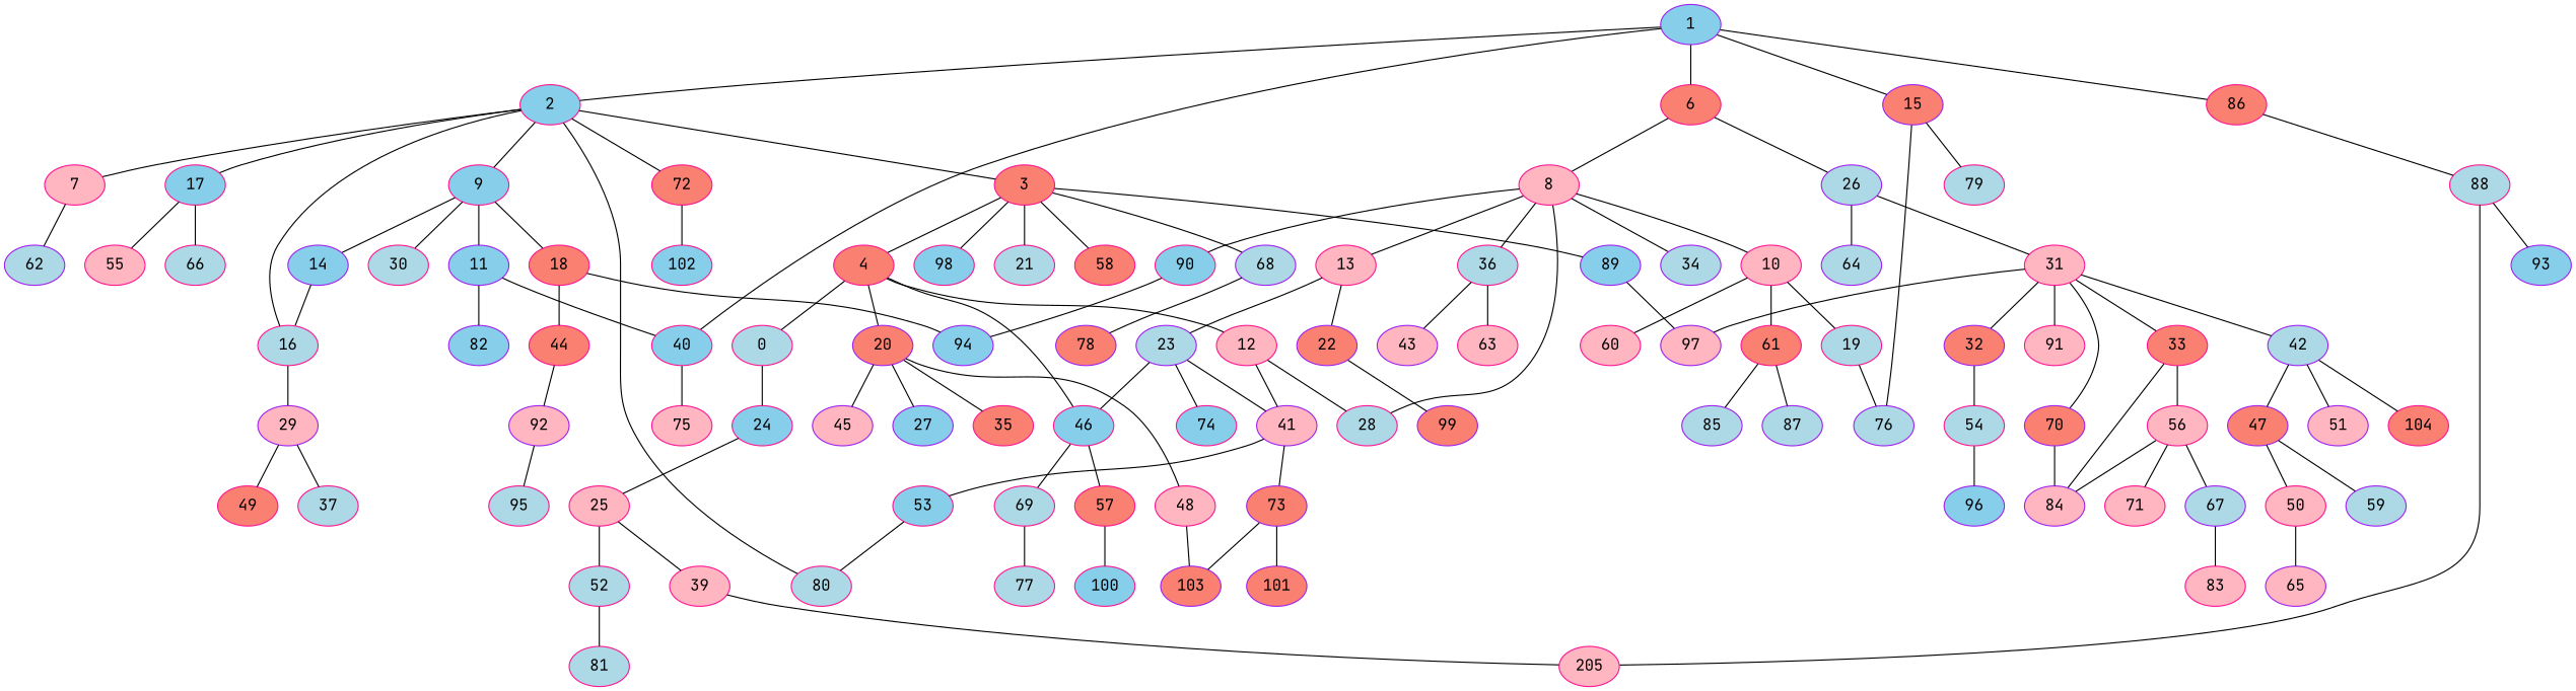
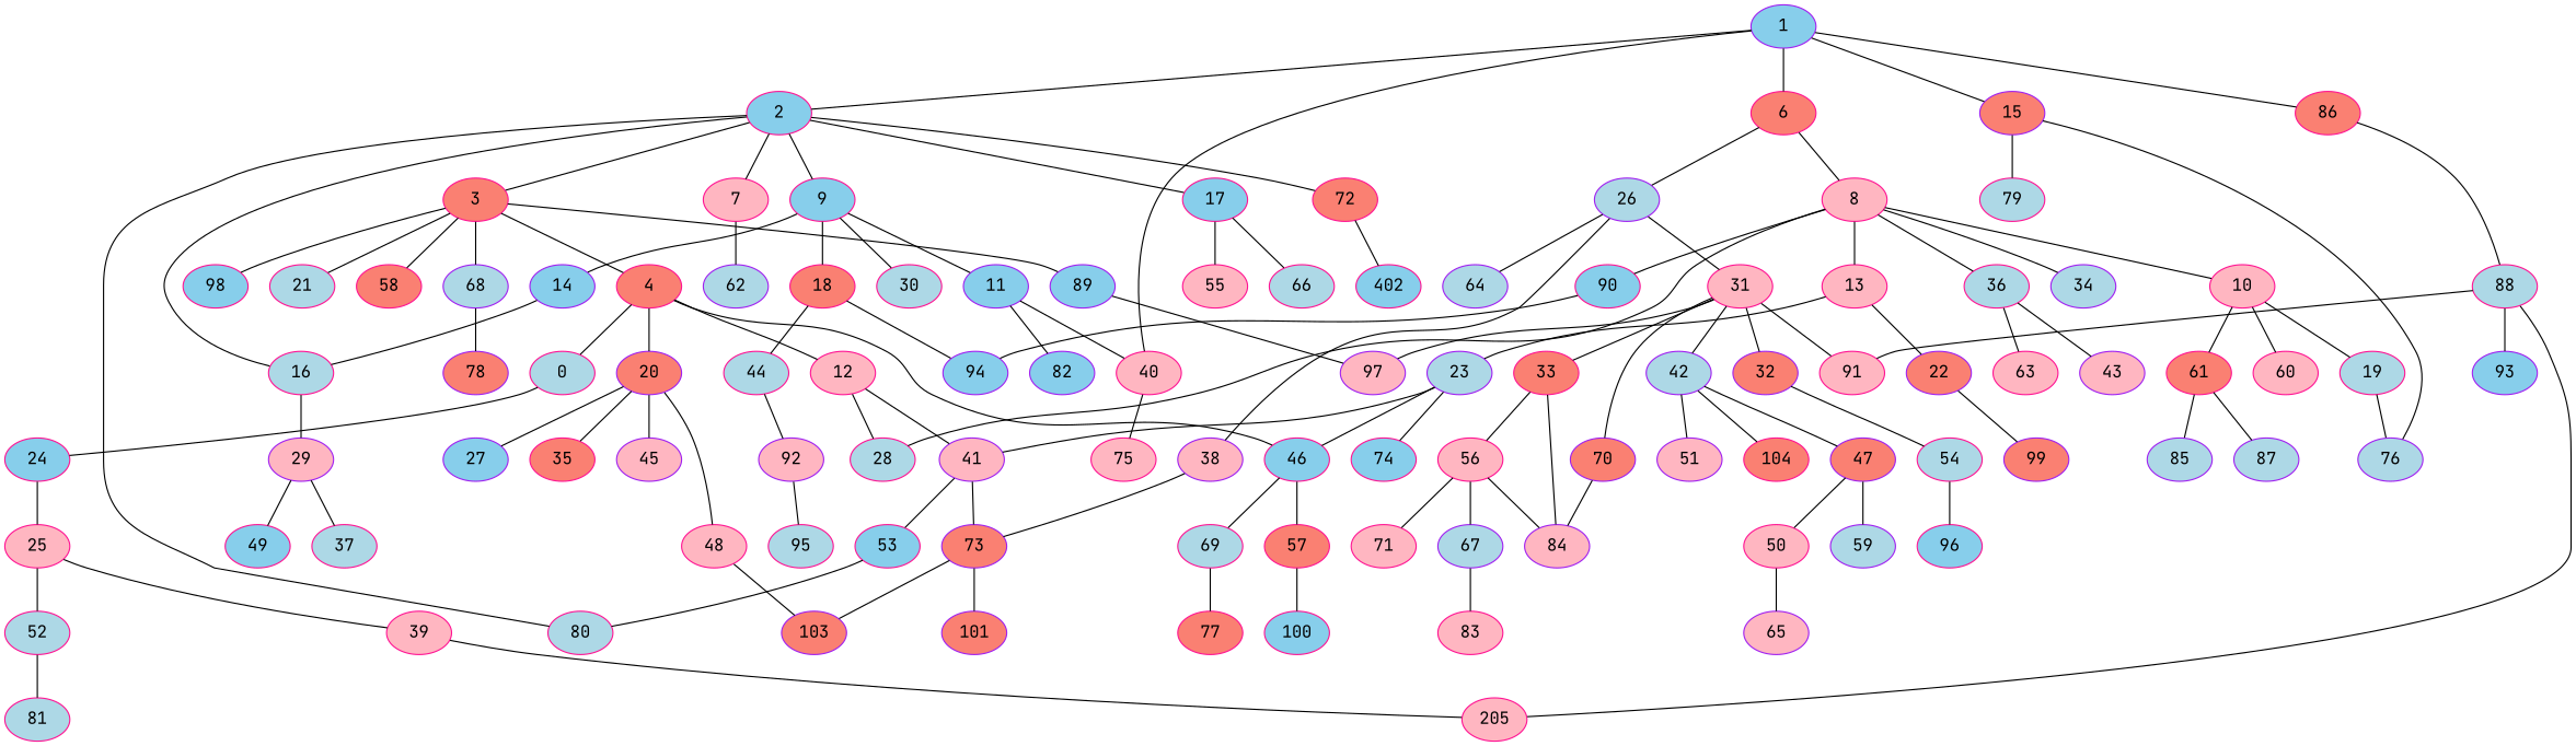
  graph {
    fontname="JetBrains Mono"
    node [color=deeppink fillcolor=lightpink fontname="JetBrains Mono" style=filled]
    edge [fontname="JetBrains Mono"]
    1 [color=purple fillcolor=skyblue]
    2 [fillcolor=skyblue]
    6 [fillcolor=salmon]
    15 [color=purple fillcolor=salmon]
-   40 [fillcolor=skyblue]
+   40
    86 [fillcolor=salmon]
    3 [fillcolor=salmon]
    7
    9 [fillcolor=skyblue]
    16 [fillcolor=lightblue]
    17 [fillcolor=skyblue]
    72 [fillcolor=salmon]
    80 [fillcolor=lightblue]
    8
    26 [color=purple fillcolor=lightblue]
    76 [color=purple fillcolor=lightblue]
    79 [fillcolor=lightblue]
    75
    88 [fillcolor=lightblue]
    4 [fillcolor=salmon]
    21 [fillcolor=lightblue]
    58 [fillcolor=salmon]
    68 [color=purple fillcolor=lightblue]
    89 [color=purple fillcolor=skyblue]
    98 [fillcolor=skyblue]
    62 [color=purple fillcolor=lightblue]
    11 [color=purple fillcolor=skyblue]
    14 [color=purple fillcolor=skyblue]
    18 [fillcolor=salmon]
    30 [fillcolor=lightblue]
    29 [color=purple]
    55
    66 [fillcolor=lightblue]
-   102 [fillcolor=skyblue]
+   102 [fillcolor=skyblue label=402]
    n35 [fillcolor=lightblue label=0]
    12
    20 [color=purple fillcolor=salmon]
    46 [fillcolor=skyblue]
    78 [color=purple fillcolor=salmon]
    97 [color=purple]
    24 [fillcolor=skyblue]
    28 [fillcolor=lightblue]
    41 [color=purple]
    27 [color=purple fillcolor=skyblue]
    35 [fillcolor=salmon]
    45 [color=purple]
    48
    57 [fillcolor=salmon]
    69 [fillcolor=lightblue]
    25
    10
    13
    34 [color=purple fillcolor=lightblue]
    36 [fillcolor=lightblue]
    90 [fillcolor=skyblue]
    31
+   38 [color=purple]
    64 [color=purple fillcolor=lightblue]
    19 [fillcolor=lightblue]
    60
    61 [fillcolor=salmon]
    22 [color=purple fillcolor=salmon]
    23 [color=purple fillcolor=lightblue]
    43 [color=purple]
    63
    94 [color=purple fillcolor=skyblue]
    82 [color=purple fillcolor=skyblue]
-   44 [fillcolor=salmon]
+   44 [fillcolor=lightblue]
    85 [color=purple fillcolor=lightblue]
    87 [color=purple fillcolor=lightblue]
    73 [color=purple fillcolor=salmon]
    53 [fillcolor=skyblue]
    99 [color=purple fillcolor=salmon]
    74 [fillcolor=skyblue]
    37 [fillcolor=lightblue]
-   49 [fillcolor=salmon]
+   49 [fillcolor=skyblue]
    92 [color=purple]
    103 [color=purple fillcolor=salmon]
    39
    52 [fillcolor=lightblue]
    n81 [label=205]
    81 [fillcolor=lightblue]
    32 [color=purple fillcolor=salmon]
    33 [fillcolor=salmon]
    42 [color=purple fillcolor=lightblue]
    70 [color=purple fillcolor=salmon]
    91
    54 [fillcolor=lightblue]
    56
    84 [color=purple]
    47 [color=purple fillcolor=salmon]
    51 [color=purple]
    104 [fillcolor=salmon]
-   96 [color=purple fillcolor=skyblue]
+   96 [fillcolor=skyblue]
    67 [color=purple fillcolor=lightblue]
    71
    101 [color=purple fillcolor=salmon]
    50
    59 [color=purple fillcolor=lightblue]
    95 [fillcolor=lightblue]
    100 [fillcolor=skyblue]
-   77 [fillcolor=lightblue]
+   77 [fillcolor=salmon]
    65 [color=purple]
    83
    93 [color=purple fillcolor=skyblue]
    1 -- 2
    1 -- 6
    1 -- 15
    1 -- 40
    1 -- 86
    2 -- 3
    2 -- 7
    2 -- 9
    2 -- 16
    2 -- 17
    2 -- 72
    2 -- 80
    6 -- 8
    6 -- 26
    15 -- 76
    15 -- 79
    40 -- 75
    86 -- 88
    3 -- 4
    3 -- 21
    3 -- 58
    3 -- 68
    3 -- 89
    3 -- 98
    7 -- 62
    9 -- 11
    9 -- 14
    9 -- 18
    9 -- 30
    16 -- 29
    17 -- 55
    17 -- 66
    72 -- 102
    8 -- 28
    8 -- 10
    8 -- 13
    8 -- 34
    8 -- 36
    8 -- 90
    26 -- 31
+   26 -- 38
    26 -- 64
    88 -- n81
+   88 -- 91
    88 -- 93
    4 -- n35
    4 -- 12
    4 -- 20
    4 -- 46
    68 -- 78
    89 -- 97
    11 -- 40
    11 -- 82
    14 -- 16
    18 -- 94
    18 -- 44
    29 -- 37
    29 -- 49
    n35 -- 24
    12 -- 28
    12 -- 41
    20 -- 27
    20 -- 35
    20 -- 45
    20 -- 48
    46 -- 57
    46 -- 69
    24 -- 25
    41 -- 73
    41 -- 53
    48 -- 103
    57 -- 100
    69 -- 77
    25 -- 39
    25 -- 52
    10 -- 19
    10 -- 60
    10 -- 61
    13 -- 22
    13 -- 23
    36 -- 43
    36 -- 63
    90 -- 94
    31 -- 97
    31 -- 32
    31 -- 33
    31 -- 42
    31 -- 70
    31 -- 91
+   38 -- 73
    19 -- 76
    61 -- 85
    61 -- 87
    22 -- 99
    23 -- 46
    23 -- 41
    23 -- 74
    44 -- 92
    73 -- 103
    73 -- 101
    53 -- 80
    92 -- 95
    39 -- n81
    52 -- 81
    32 -- 54
    33 -- 56
    33 -- 84
    42 -- 47
    42 -- 51
    42 -- 104
    70 -- 84
    54 -- 96
    56 -- 84
    56 -- 67
    56 -- 71
    47 -- 50
    47 -- 59
    67 -- 83
    50 -- 65
  }
